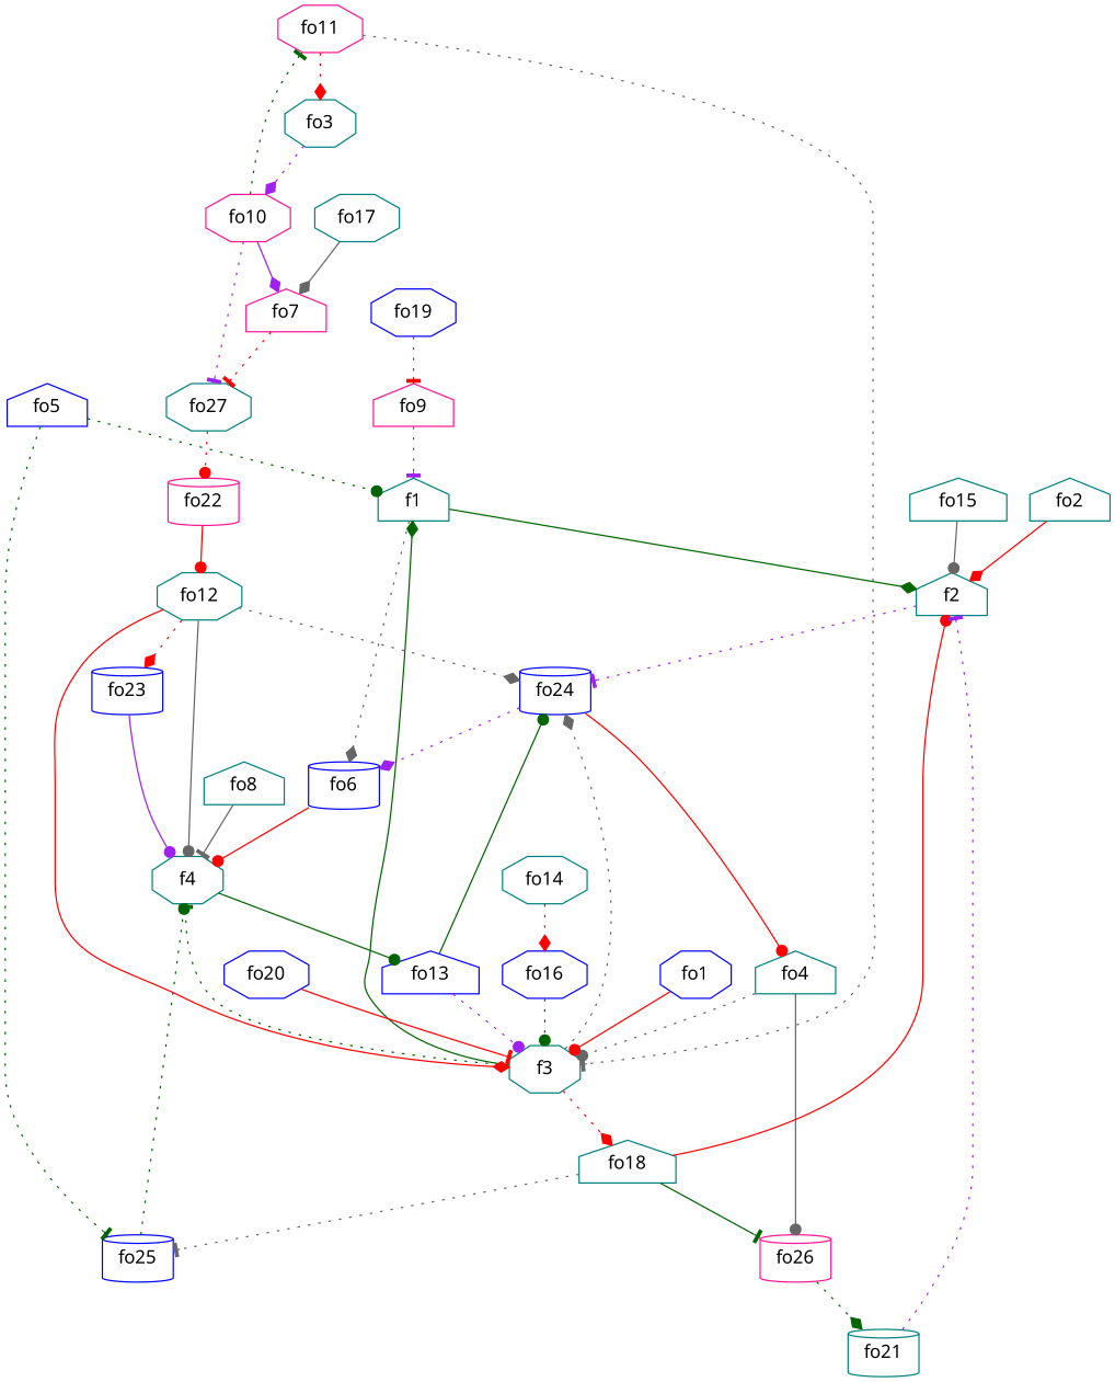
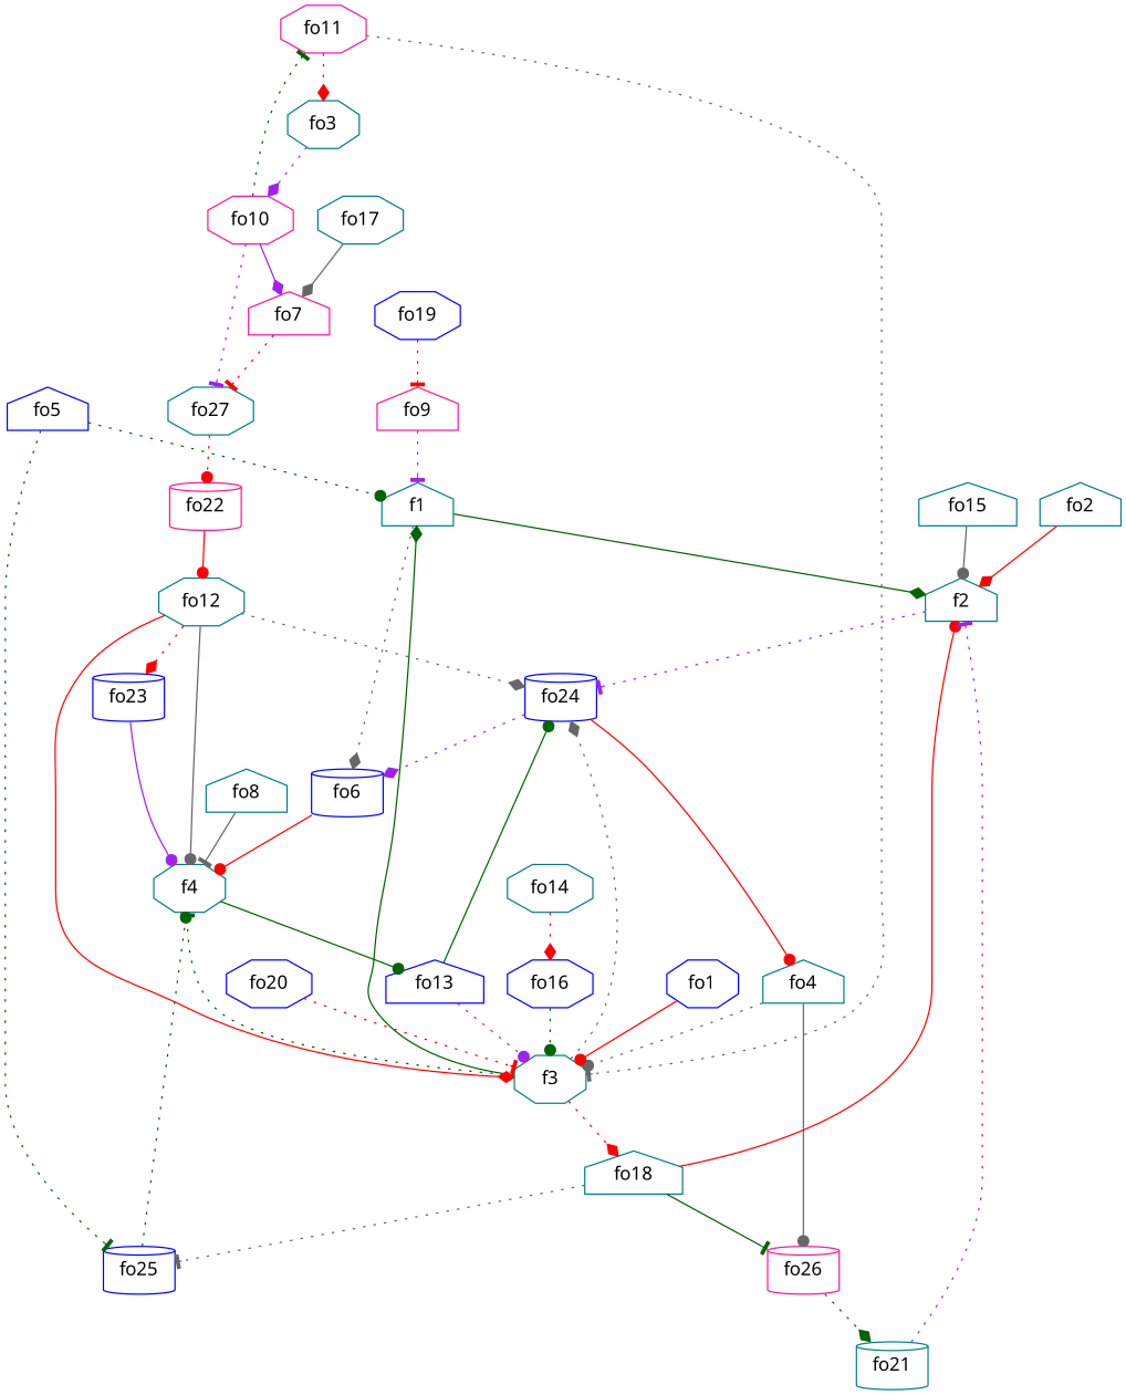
  strict digraph {
    fontname="Noto Sans"
    node [color=teal fontname="Noto Sans" shape=octagon]
    edge [arrowhead=dot color=red fontname="Noto Sans" style=dotted weight=2]
    f1 [shape=house]
    f2 [shape=house]
    fo6 [color=blue shape=cylinder]
    fo24 [color=blue shape=cylinder]
    f4
    fo4 [shape=house]
    f3
    fo18 [shape=house]
    fo13 [color=blue shape=house]
    fo26 [color=deeppink shape=cylinder]
    fo25 [color=blue shape=cylinder]
    fo1 [color=blue]
    fo2 [shape=house]
    fo10 [color=deeppink]
    fo3
    fo7 [color=deeppink shape=house]
    fo27
    fo11 [color=deeppink]
    fo21 [shape=cylinder]
    fo5 [color=blue shape=house]
    fo22 [color=deeppink shape=cylinder]
    fo8 [shape=house]
    fo9 [color=deeppink shape=house]
    fo12
    fo23 [color=blue shape=cylinder]
    fo16 [color=blue]
    fo14
    fo15 [shape=house]
    fo17
    fo19 [color=blue]
    fo20 [color=blue]
    f1 -> f2 [arrowhead=diamond color=darkgreen style=solid]
    f1 -> fo6 [arrowhead=diamond color=gray40]
    f2 -> fo24 [arrowhead=tee color=purple]
    fo6 -> f4 [style=solid]
    fo24 -> fo6 [arrowhead=diamond color=purple]
    fo24 -> fo4 [style=solid]
    f4 -> fo13 [color=darkgreen style=solid]
    fo4 -> f3 [color=gray40]
    fo4 -> fo26 [color=gray40 style=solid]
    f3 -> f1 [arrowhead=diamond color=darkgreen style=solid]
    f3 -> fo24 [arrowhead=diamond color=gray40]
    f3 -> f4 [arrowhead=tee color=darkgreen]
    f3 -> fo18 [arrowhead=diamond]
    fo18 -> f2 [style=solid]
    fo18 -> fo26 [arrowhead=tee color=darkgreen style=solid]
    fo18 -> fo25 [arrowhead=tee color=gray40]
    fo13 -> fo24 [color=darkgreen style=solid]
    fo13 -> f3 [color=purple]
    fo26 -> fo21 [arrowhead=diamond color=darkgreen]
    fo25 -> f4 [color=darkgreen]
    fo1 -> f3 [style=solid]
    fo2 -> f2 [arrowhead=diamond style=solid]
    fo10 -> fo7 [arrowhead=diamond color=purple style=solid]
    fo10 -> fo27 [arrowhead=tee color=purple]
    fo10 -> fo11 [arrowhead=tee color=darkgreen]
    fo3 -> fo10 [arrowhead=diamond color=purple]
    fo7 -> fo27 [arrowhead=tee]
    fo27 -> fo22
    fo11 -> f3 [arrowhead=tee color=gray40]
    fo11 -> fo3 [arrowhead=diamond]
    fo21 -> f2 [arrowhead=tee color=purple]
    fo5 -> f1 [color=darkgreen]
    fo5 -> fo25 [arrowhead=tee color=darkgreen]
    fo22 -> fo12 [style=solid]
    fo8 -> f4 [arrowhead=tee color=gray40 style=solid]
    fo9 -> f1 [arrowhead=tee color=purple]
    fo12 -> fo24 [arrowhead=diamond color=gray40]
    fo12 -> f4 [color=gray40 style=solid]
    fo12 -> f3 [arrowhead=diamond style=solid]
    fo12 -> fo23 [arrowhead=diamond]
    fo23 -> f4 [color=purple style=solid]
    fo16 -> f3 [color=darkgreen]
    fo14 -> fo16 [arrowhead=diamond]
    fo15 -> f2 [color=gray40 style=solid]
    fo17 -> fo7 [arrowhead=diamond color=gray40 style=solid]
    fo19 -> fo9 [arrowhead=tee]
-   fo20 -> f3 [arrowhead=tee style=solid]
+   fo20 -> f3 [arrowhead=tee]
  }
